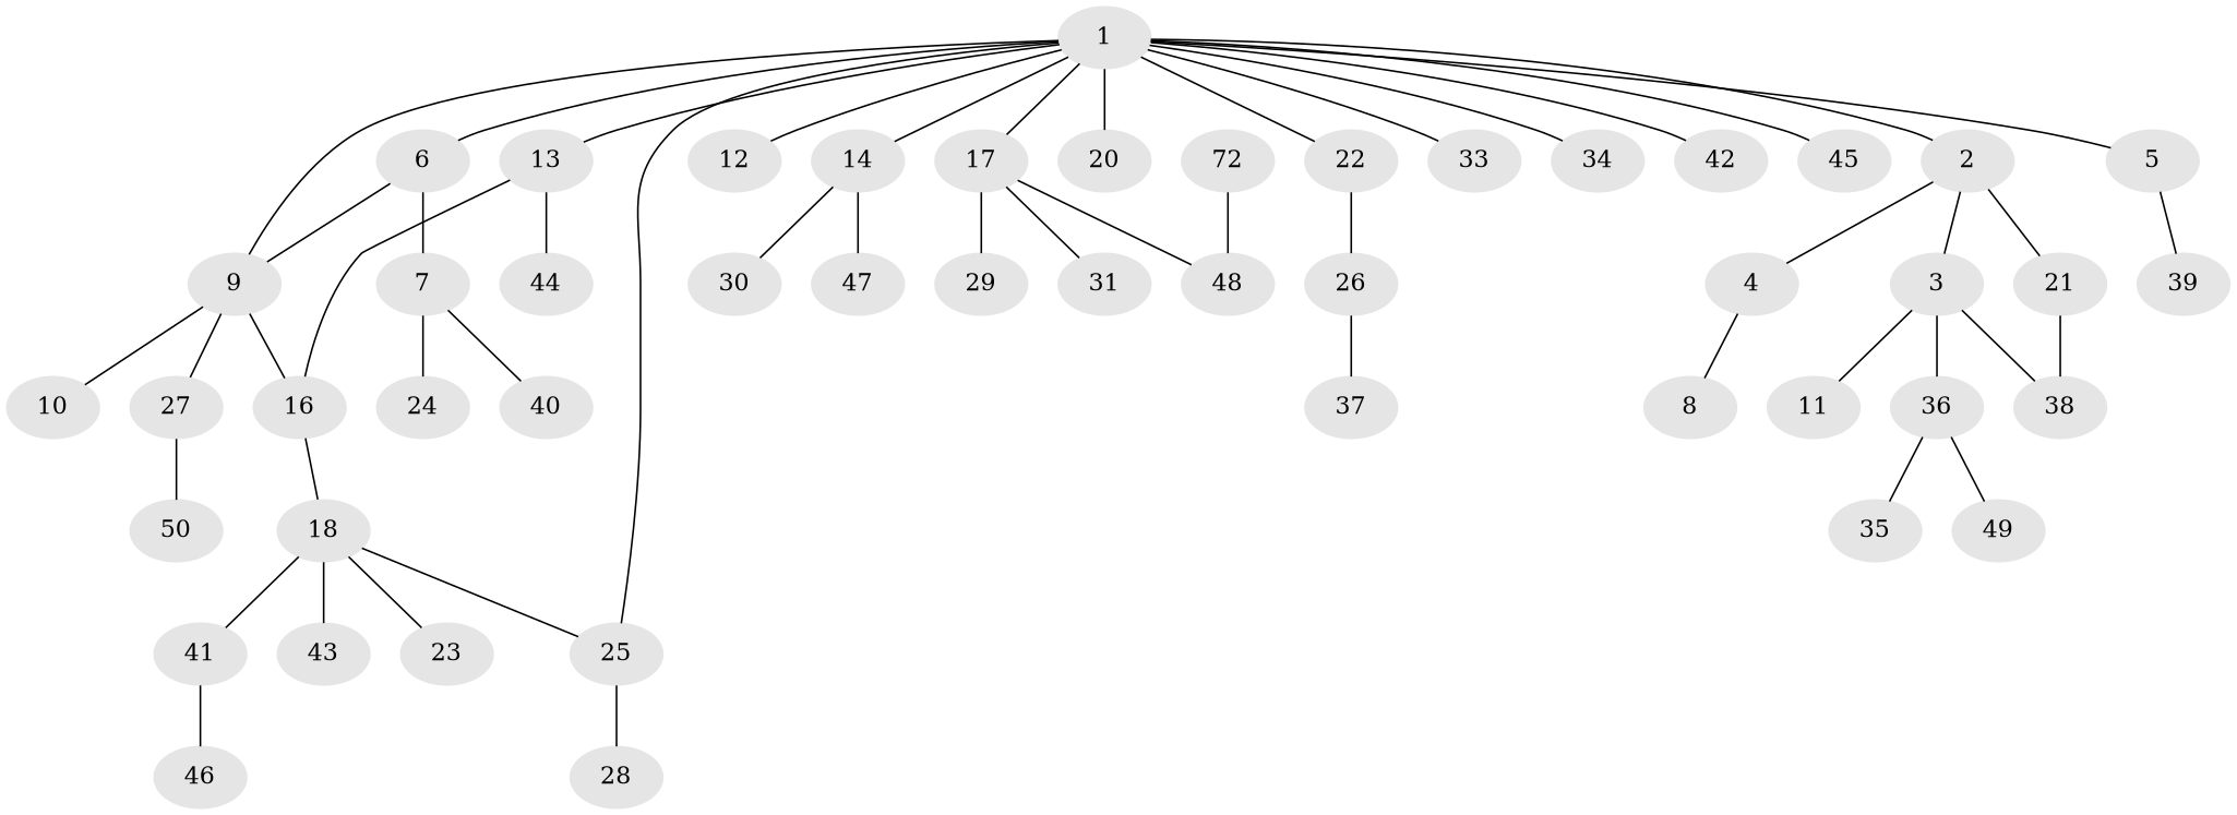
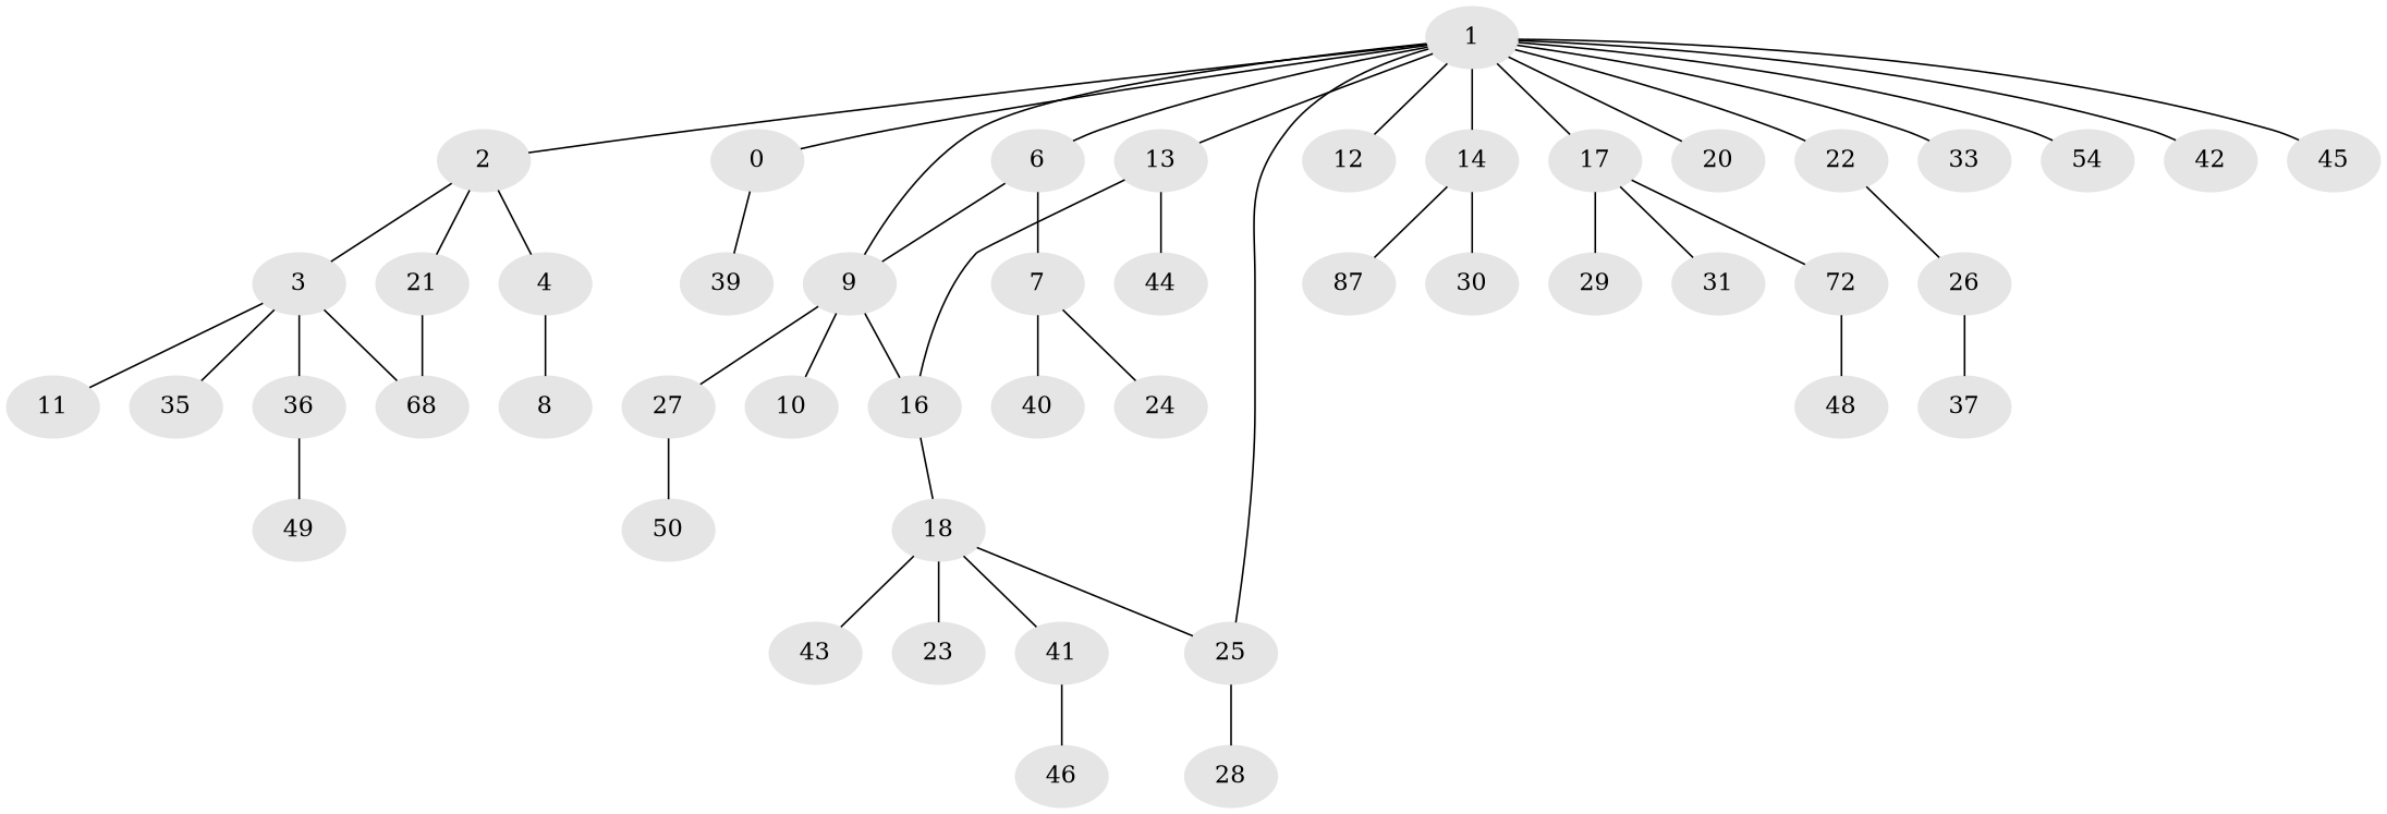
  graph {
    node [color=gray90 style=filled]
    1
    2
-   5
+   5 [label=0]
    6
    9
    12
    13
    14
    17
    20
    22
    25
    33
-   34
+   34 [label=54]
    42
    45
    3
    4
    21
    39
    7
    10
    16
    27
    44
    30
-   47
+   47 [label=87]
    29
    31
    n30 [label=72]
    26
    28
    11
    35
    36
-   38
+   38 [label=68]
    8
    49
    24
    40
    18
    50
    23
    41
    43
    48
    46
    37
    1 -- 2
    1 -- 5
    1 -- 6
    1 -- 9
    1 -- 12
    1 -- 13
    1 -- 14
    1 -- 17
    1 -- 20
    1 -- 22
    1 -- 25
    1 -- 33
    1 -- 34
    1 -- 42
    1 -- 45
    2 -- 3
    2 -- 4
    2 -- 21
    5 -- 39
    6 -- 9
    6 -- 7
    9 -- 10
    9 -- 16
    9 -- 27
    13 -- 16
    13 -- 44
    14 -- 30
    14 -- 47
    17 -- 29
    17 -- 31
-   17 -- 48
+   17 -- n30
    22 -- 26
    25 -- 28
    3 -- 11
-   36 -- 35
+   3 -- 35
    3 -- 36
    3 -- 38
    4 -- 8
    21 -- 38
    7 -- 24
    7 -- 40
    16 -- 18
    27 -- 50
    n30 -- 48
    26 -- 37
    36 -- 49
    18 -- 25
    18 -- 23
    18 -- 41
    18 -- 43
    41 -- 46
  }
